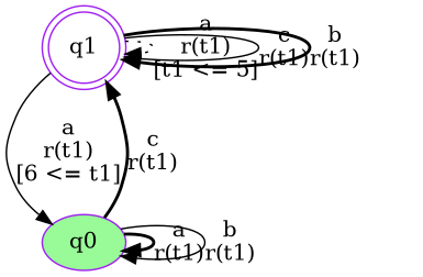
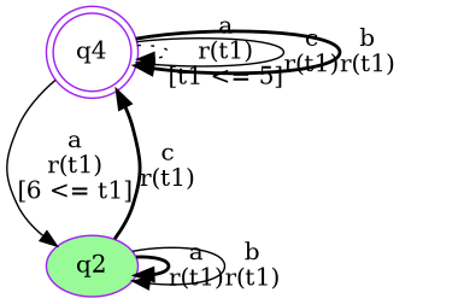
  digraph {
    node [style=filled color=purple]
    edge [style=solid]
-   n1 [label=q1 shape=doublecircle fillcolor=white]
-   n2 [label=q0 fillcolor=palegreen]
+   n1 [label=q4 shape=doublecircle fillcolor=white]
+   n2 [label=q2 fillcolor=palegreen]
    n1 -> n1 [label="a\nr(t1)\n[t1 <= 5]" style=dotted]
    n1 -> n1 [label="c\nr(t1)\n"]
    n1 -> n1 [label="b\nr(t1)\n" style=bold]
    n1 -> n2 [label="a\nr(t1)\n[6 <= t1]"]
    n2 -> n1 [label="c\nr(t1)\n" style=bold]
    n2 -> n2 [label="a\nr(t1)\n" style=bold]
    n2 -> n2 [label="b\nr(t1)\n"]
  }
